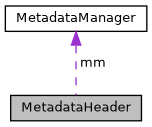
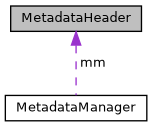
  digraph {
    node [color=black fontname=Helvetica fontsize=10 shape=record style=filled]
    n1 [fillcolor=grey75 fontcolor=black height=0.2 label=MetadataHeader width=0.4]
    n2 [fillcolor=white height=0.2 label=MetadataManager width=0.4]
-   n2 -> n1 [color=darkorchid3 dir=back fontname=Helvetica fontsize=10 label=" mm" labelfontname=Helvetica labelfontsize=10 style=dashed]
+   n1 -> n2 [color=darkorchid3 dir=back fontname=Helvetica fontsize=10 label=" mm" labelfontname=Helvetica labelfontsize=10 style=dashed]
  }
